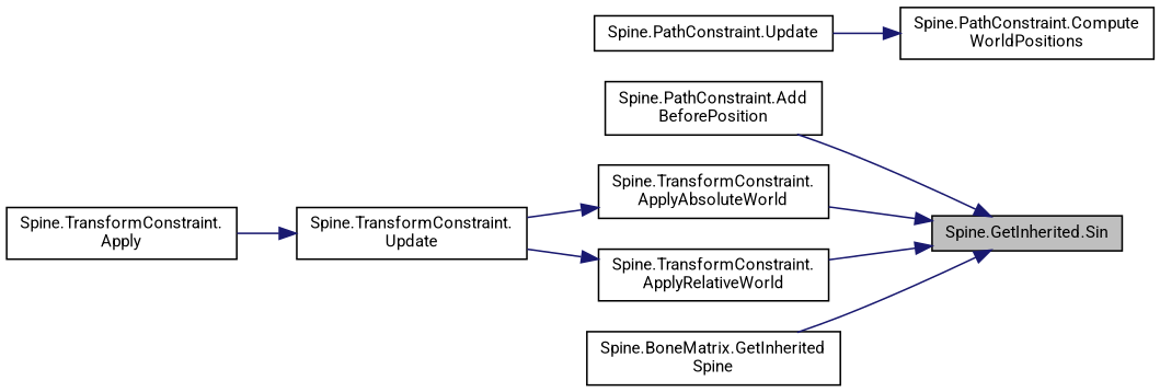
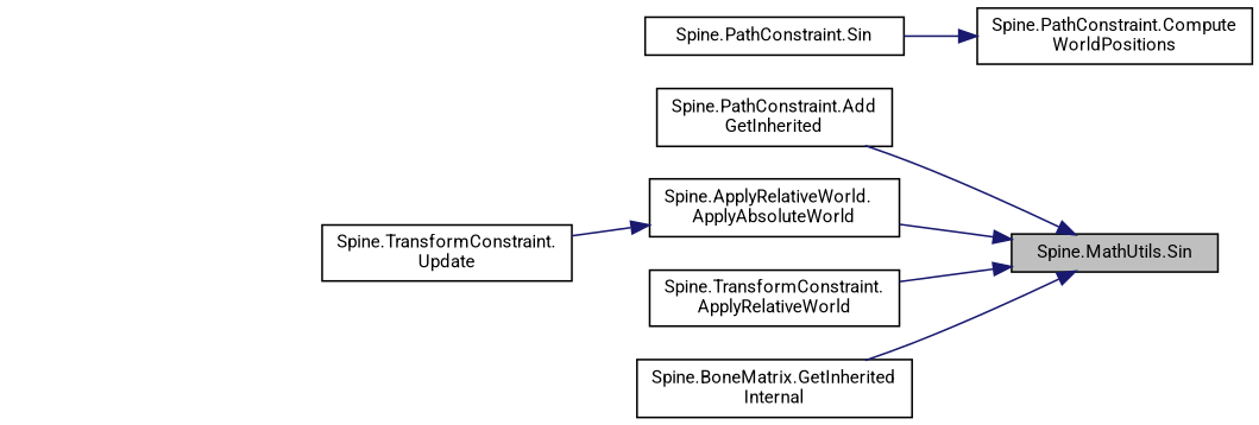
  digraph {
    fontname=Roboto
    rankdir=RL
    node [color=black fillcolor=white fontname=Roboto fontsize=10 shape=record style=filled]
    edge [color=midnightblue dir=back fontname=Roboto fontsize=10 labelfontname=Helvetica labelfontsize=10 style=solid]
-   n1 [fillcolor=grey75 fontcolor=black height=0.2 label="Spine.GetInherited.Sin" width=0.4]
-   n2 [height=0.2 label="Spine.PathConstraint.Add\lBeforePosition" width=0.4]
-   n3 [height=0.2 label="Spine.TransformConstraint.\lApplyAbsoluteWorld" width=0.4]
+   n1 [fillcolor=grey75 fontcolor=black height=0.2 label="Spine.MathUtils.Sin" width=0.4]
+   n2 [height=0.2 label="Spine.PathConstraint.Add\lGetInherited" width=0.4]
+   n3 [height=0.2 label="Spine.ApplyRelativeWorld.\lApplyAbsoluteWorld" width=0.4]
    n4 [height=0.2 label="Spine.TransformConstraint.\lApplyRelativeWorld" width=0.4]
-   n5 [height=0.2 label="Spine.BoneMatrix.GetInherited\lSpine" width=0.4]
-   n6 [height=0.2 label="Spine.PathConstraint.Update" width=0.4]
+   n5 [height=0.2 label="Spine.BoneMatrix.GetInherited\lInternal" width=0.4]
+   n6 [height=0.2 label="Spine.PathConstraint.Sin" width=0.4]
    n7 [height=0.2 label="Spine.TransformConstraint.\lUpdate" width=0.4]
    n8 [height=0.2 label="Spine.PathConstraint.Compute\lWorldPositions" width=0.4]
-   n9 [height=0.2 label="Spine.TransformConstraint.\lApply" width=0.4]
    n1 -> n2
    n1 -> n3
    n1 -> n4
    n1 -> n5
    n3 -> n7
-   n4 -> n7
-   n7 -> n9
    n8 -> n6
  }
